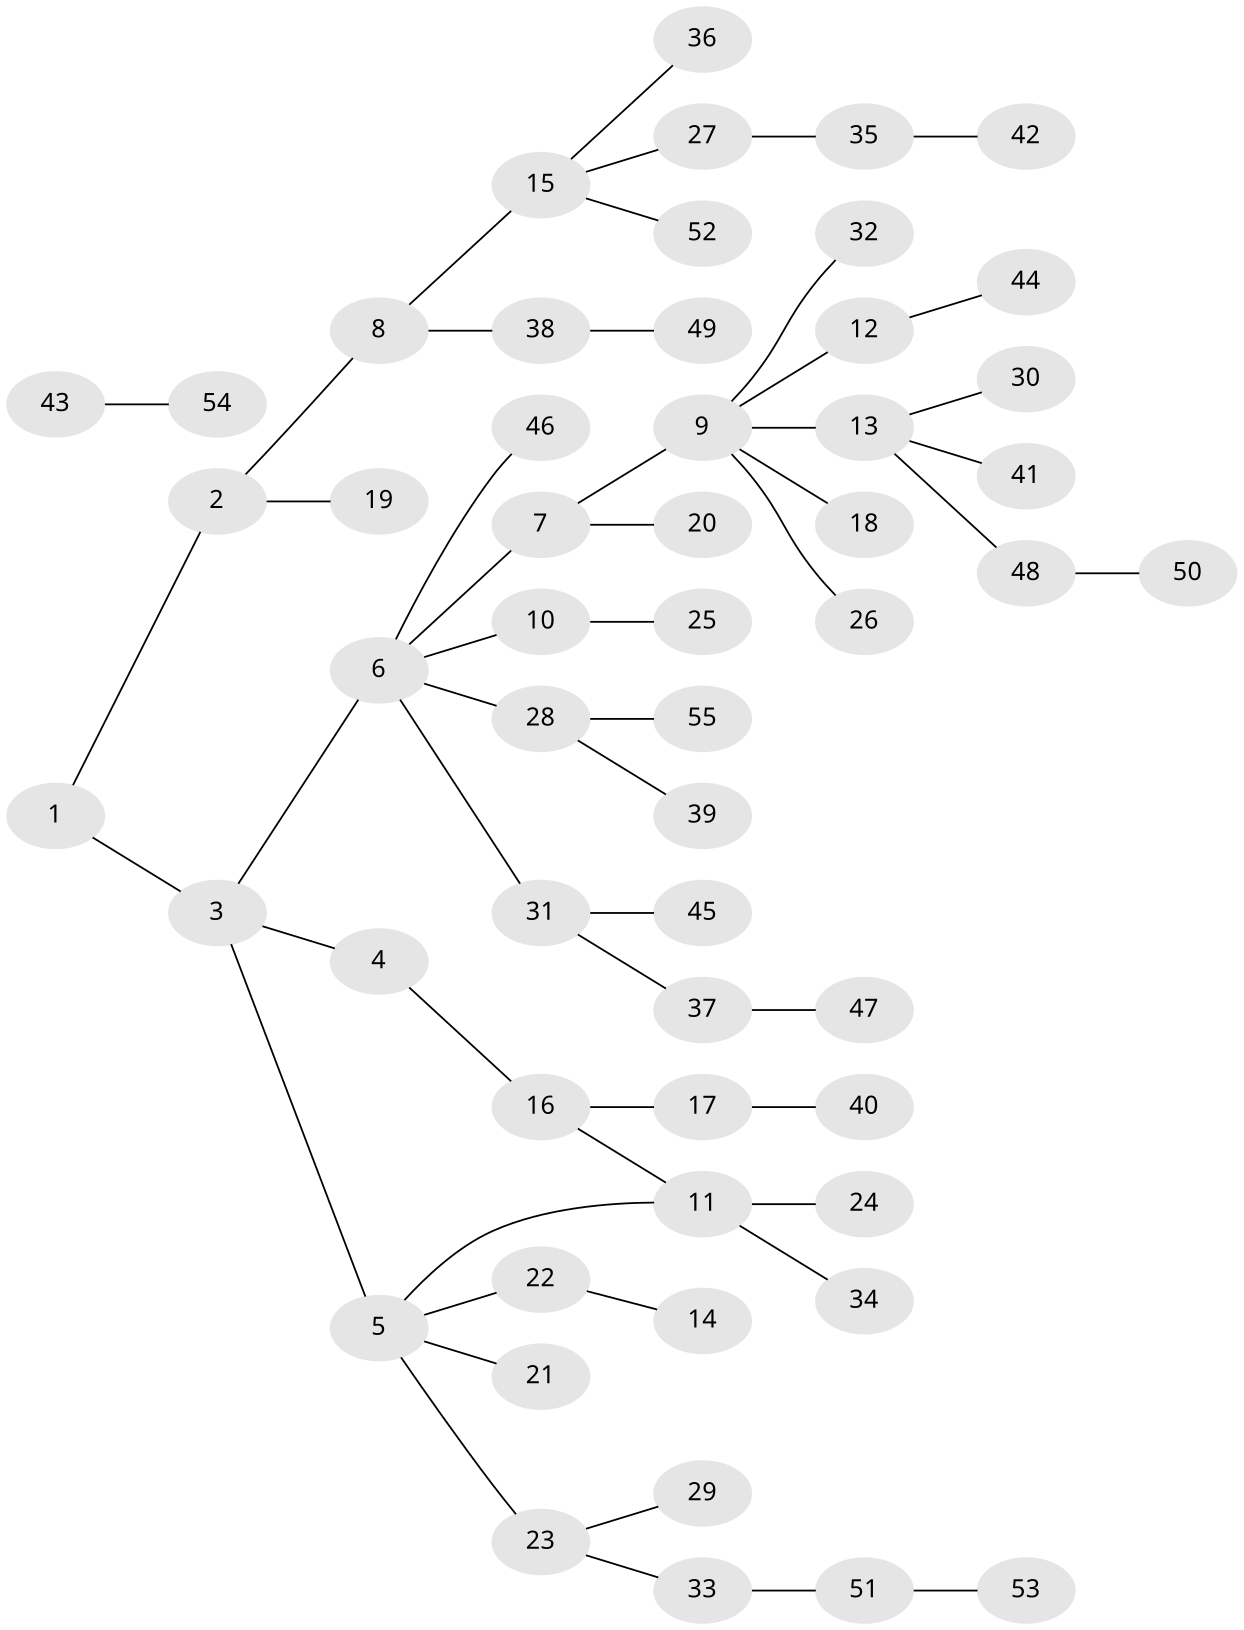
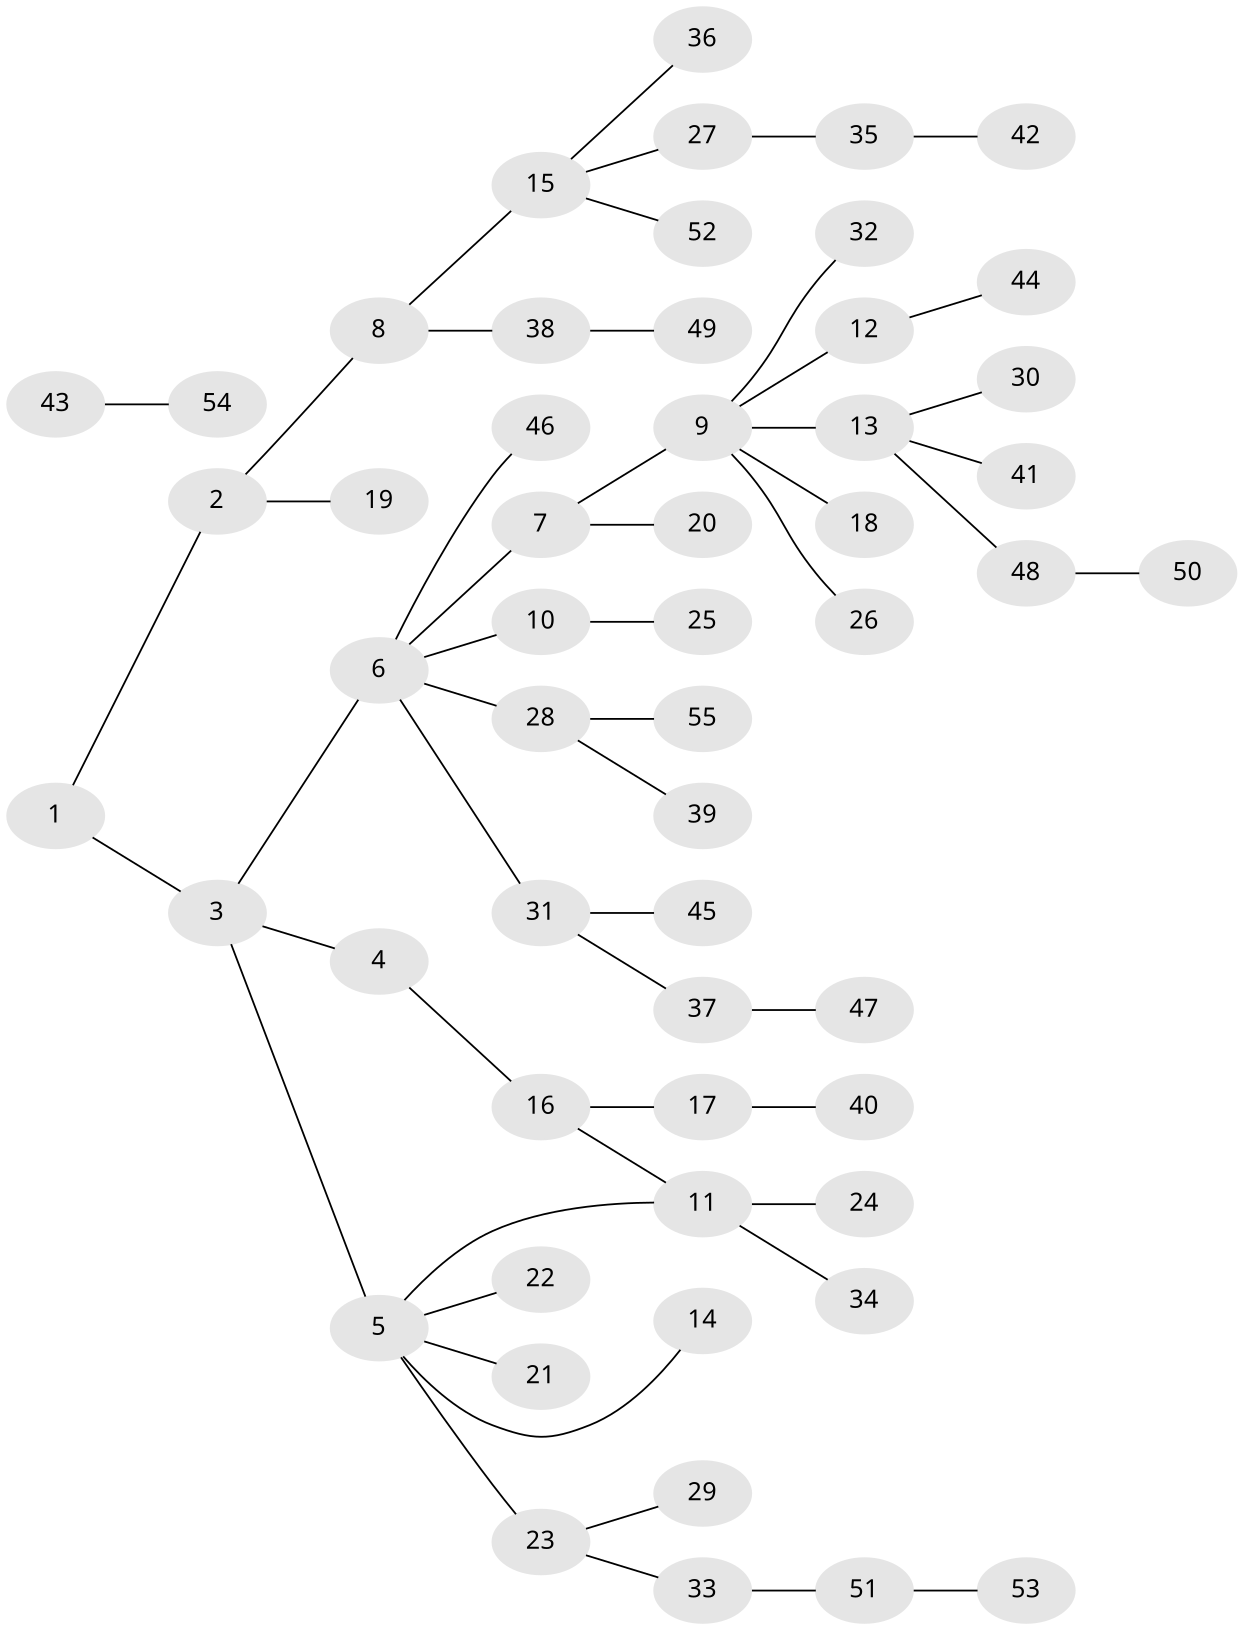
  graph {
    fontname="Noto Sans"
    rankdir=LR
    node [color=gray90 fontname="Noto Sans" style=filled]
    edge [fontname="Noto Sans"]
    1
    2
    3
    8
    19
    4
    5
    6
    15
    38
    16
    11
    14
    21
    22
    23
    7
    10
    28
    31
    46
    17
    24
    34
    29
    33
    9
    20
    25
    39
    55
    37
    45
    12
    13
    18
    26
    32
    27
    52
    36
    49
    44
    30
    41
    48
    50
    35
    40
    43
    54
    51
    42
    47
    53
    1 -- 2
    1 -- 3
    2 -- 8
    2 -- 19
    3 -- 4
    3 -- 5
    3 -- 6
    8 -- 15
    8 -- 38
    4 -- 16
    5 -- 11
-   22 -- 14
+   5 -- 14
    5 -- 21
    5 -- 22
    5 -- 23
    6 -- 7
    6 -- 10
    6 -- 28
    6 -- 31
    6 -- 46
    15 -- 27
    15 -- 52
    15 -- 36
    38 -- 49
    16 -- 11
    16 -- 17
    11 -- 24
    11 -- 34
    23 -- 29
    23 -- 33
    7 -- 9
    7 -- 20
    10 -- 25
    28 -- 39
    28 -- 55
    31 -- 37
    31 -- 45
    17 -- 40
    33 -- 51
    9 -- 12
    9 -- 13
    9 -- 18
    9 -- 26
    9 -- 32
    37 -- 47
    12 -- 44
    13 -- 30
    13 -- 41
    13 -- 48
    27 -- 35
    48 -- 50
    35 -- 42
    43 -- 54
    51 -- 53
  }
